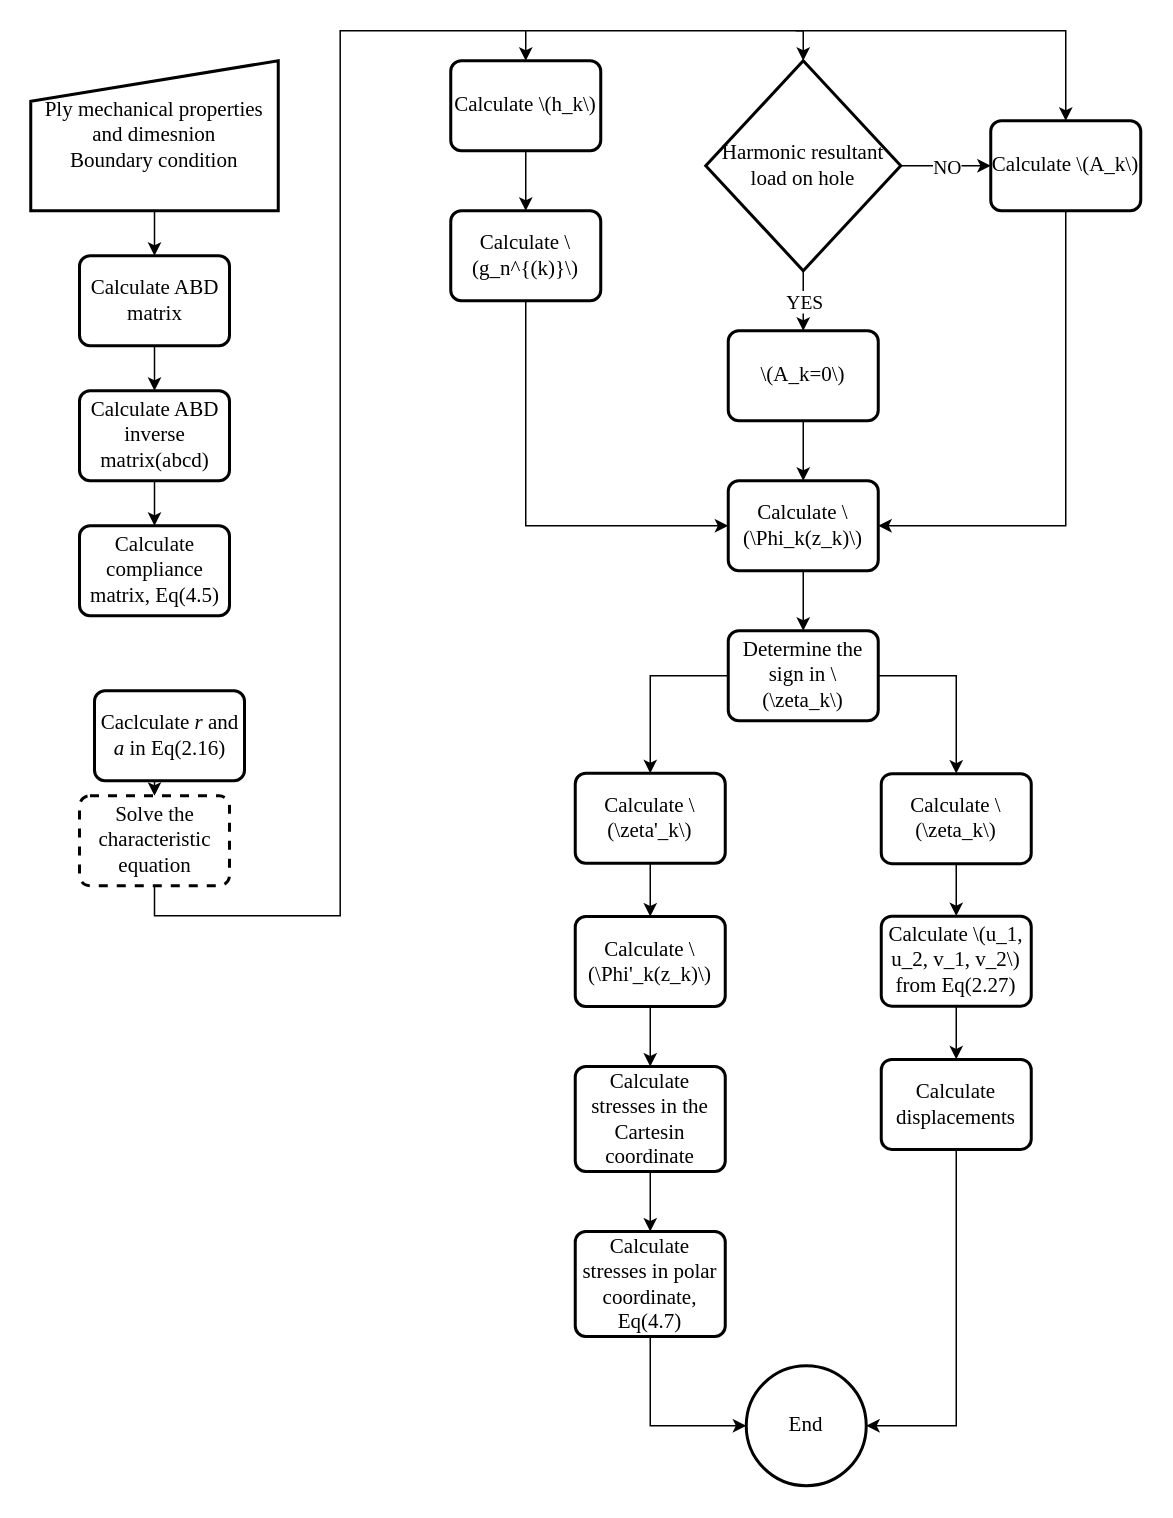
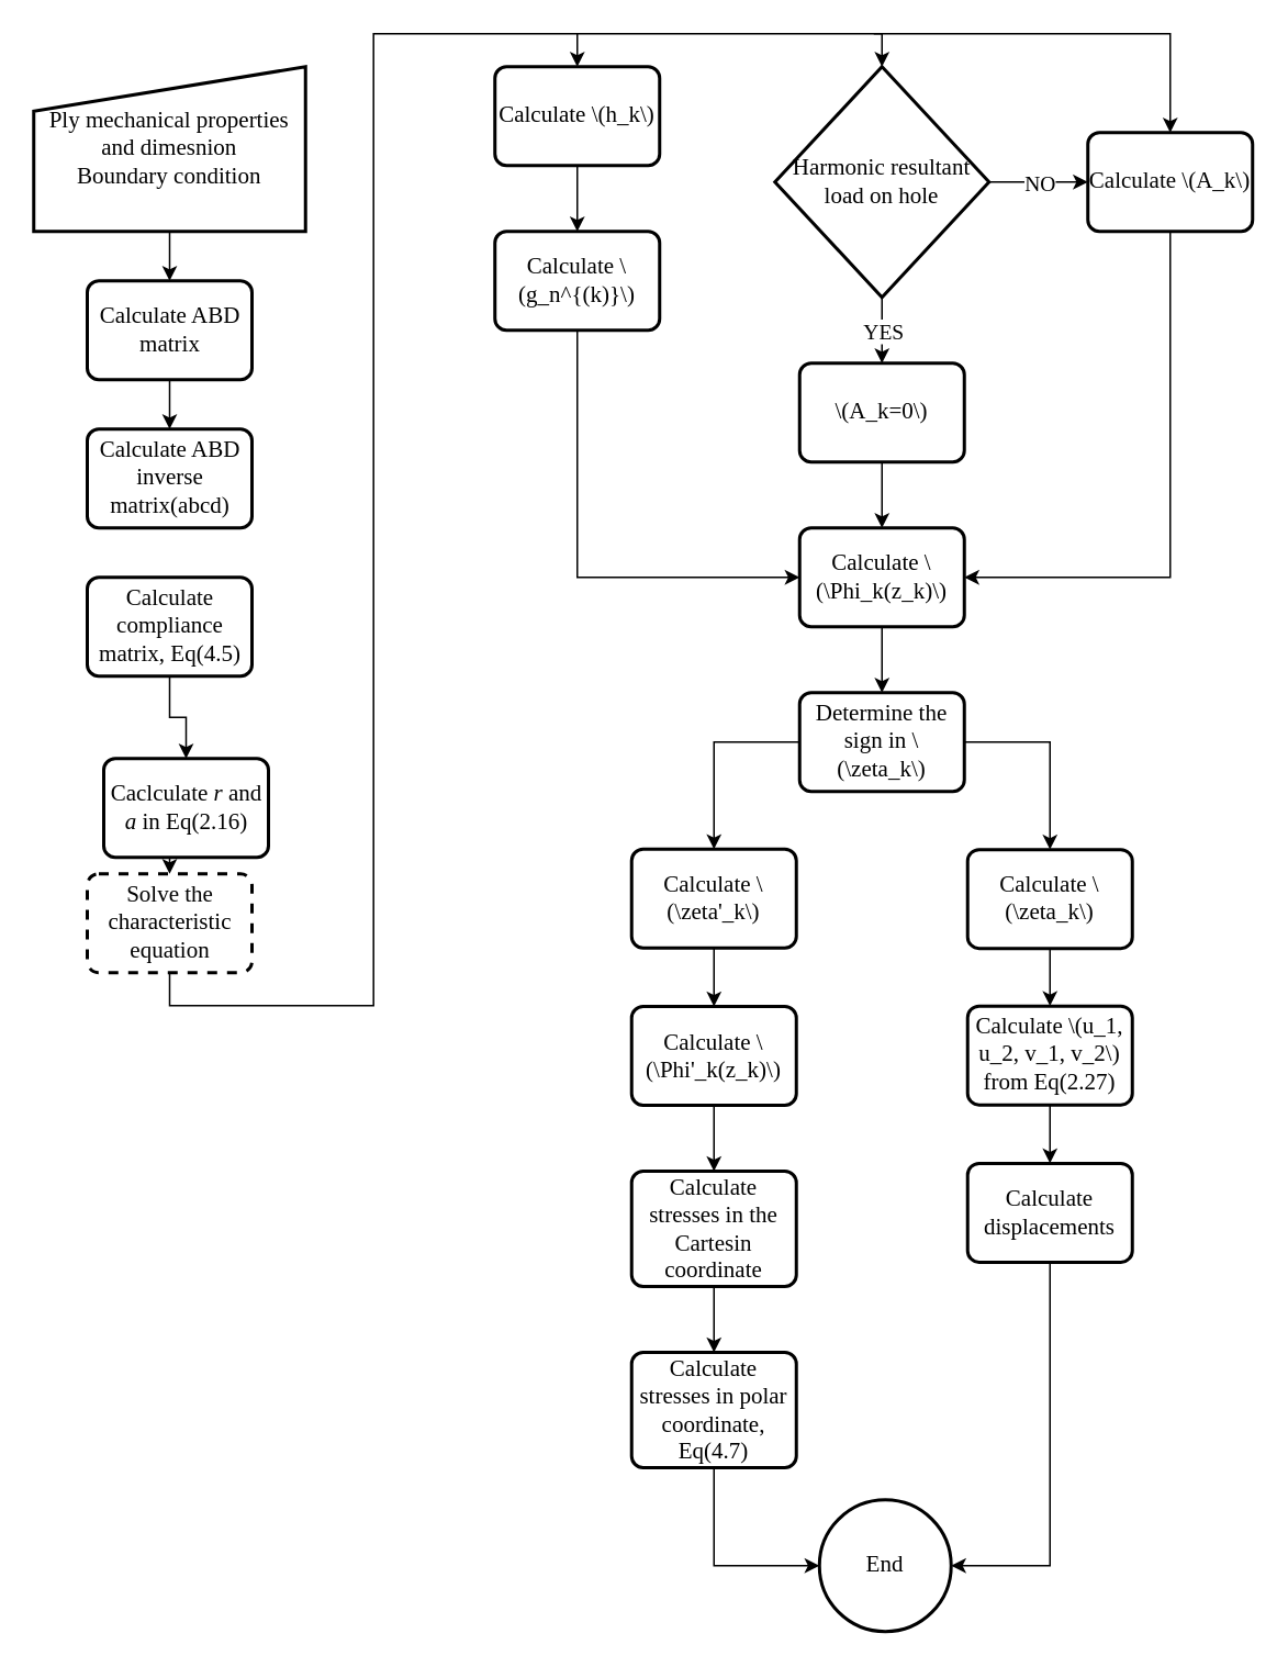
  <mxCell id="0" />
  <mxCell id="1" parent="0" />
  <mxCell id="2" style="edgeStyle=orthogonalEdgeStyle;rounded=0;orthogonalLoop=1;jettySize=auto;html=1;exitX=0.5;exitY=1;exitDx=0;exitDy=0;entryX=0.5;entryY=0;entryDx=0;entryDy=0;fontSize=13;" parent="1" source="3" target="5" edge="1"><mxGeometry relative="1" as="geometry" /></mxCell>
  <mxCell id="3" value="Ply mechanical properties and dimesnion&lt;br&gt;Boundary condition" style="html=1;strokeWidth=2;shape=manualInput;whiteSpace=wrap;rounded=1;size=27;arcSize=0;fontFamily=Times New Roman;fontSize=14;fillColor=none;" parent="1" vertex="1"><mxGeometry x="20" y="40" width="165" height="100" as="geometry" /></mxCell>
  <mxCell id="4" style="edgeStyle=orthogonalEdgeStyle;rounded=0;orthogonalLoop=1;jettySize=auto;html=1;exitX=0.5;exitY=1;exitDx=0;exitDy=0;entryX=0.5;entryY=0;entryDx=0;entryDy=0;fontSize=13;" parent="1" source="5" target="7" edge="1"><mxGeometry relative="1" as="geometry" /></mxCell>
  <mxCell id="5" value="Calculate ABD matrix" style="rounded=1;whiteSpace=wrap;html=1;absoluteArcSize=1;arcSize=14;strokeWidth=2;fontFamily=Times New Roman;fontSize=14;fillColor=none;" parent="1" vertex="1"><mxGeometry x="52.5" y="170" width="100" height="60" as="geometry" /></mxCell>
- <mxCell id="6" style="edgeStyle=orthogonalEdgeStyle;rounded=0;orthogonalLoop=1;jettySize=auto;html=1;exitX=0.5;exitY=1;exitDx=0;exitDy=0;entryX=0.5;entryY=0;entryDx=0;entryDy=0;fontSize=13;" parent="1" source="7" target="9" edge="1"><mxGeometry relative="1" as="geometry" /></mxCell>
  <mxCell id="7" value="Calculate ABD inverse matrix(abcd)" style="rounded=1;whiteSpace=wrap;html=1;absoluteArcSize=1;arcSize=14;strokeWidth=2;fontFamily=Times New Roman;fontSize=14;fillColor=none;" parent="1" vertex="1"><mxGeometry x="52.5" y="260" width="100" height="60" as="geometry" /></mxCell>
+ <mxCell id="8" style="edgeStyle=orthogonalEdgeStyle;rounded=0;orthogonalLoop=1;jettySize=auto;html=1;exitX=0.5;exitY=1;exitDx=0;exitDy=0;entryX=0.5;entryY=0;entryDx=0;entryDy=0;fontSize=13;" parent="1" source="9" target="11" edge="1"><mxGeometry relative="1" as="geometry" /></mxCell>
  <mxCell id="9" value="Calculate compliance matrix, Eq(4.5)" style="rounded=1;whiteSpace=wrap;html=1;absoluteArcSize=1;arcSize=14;strokeWidth=2;fontFamily=Times New Roman;fontSize=14;fillColor=none;" parent="1" vertex="1"><mxGeometry x="52.5" y="350" width="100" height="60" as="geometry" /></mxCell>
  <mxCell id="10" style="edgeStyle=orthogonalEdgeStyle;rounded=0;orthogonalLoop=1;jettySize=auto;html=1;exitX=0.5;exitY=1;exitDx=0;exitDy=0;entryX=0.5;entryY=0;entryDx=0;entryDy=0;fontSize=13;" parent="1" source="11" target="13" edge="1"><mxGeometry relative="1" as="geometry" /></mxCell>
  <mxCell id="11" value="Caclculate &lt;i&gt;r&lt;/i&gt; and &lt;i&gt;a&lt;/i&gt; in Eq(2.16)" style="rounded=1;whiteSpace=wrap;html=1;absoluteArcSize=1;arcSize=14;strokeWidth=2;fontFamily=Times New Roman;fontSize=14;fillColor=none;" parent="1" vertex="1"><mxGeometry x="62.5" y="460" width="100" height="60" as="geometry" /></mxCell>
  <mxCell id="12" style="edgeStyle=orthogonalEdgeStyle;rounded=0;orthogonalLoop=1;jettySize=auto;html=1;exitX=0.5;exitY=1;exitDx=0;exitDy=0;entryX=0.5;entryY=0;entryDx=0;entryDy=0;fontSize=13;" parent="1" source="13" target="15" edge="1"><mxGeometry relative="1" as="geometry" /></mxCell>
  <mxCell id="13" value="Solve the characteristic equation" style="rounded=1;whiteSpace=wrap;html=1;absoluteArcSize=1;arcSize=14;strokeWidth=2;fontFamily=Times New Roman;fontSize=14;fillColor=none;dashed=1;" parent="1" vertex="1"><mxGeometry x="52.5" y="530" width="100" height="60" as="geometry" /></mxCell>
  <mxCell id="14" style="edgeStyle=orthogonalEdgeStyle;rounded=0;orthogonalLoop=1;jettySize=auto;html=1;exitX=0.5;exitY=1;exitDx=0;exitDy=0;entryX=0.5;entryY=0;entryDx=0;entryDy=0;fontSize=13;" parent="1" source="15" target="17" edge="1"><mxGeometry relative="1" as="geometry" /></mxCell>
  <mxCell id="15" value="Calculate \(h_k\)" style="rounded=1;absoluteArcSize=1;arcSize=14;strokeWidth=2;fontFamily=Times New Roman;fontSize=14;fillColor=none;labelBackgroundColor=none;whiteSpace=wrap;html=1;" parent="1" vertex="1"><mxGeometry x="300" y="40" width="100" height="60" as="geometry" /></mxCell>
  <mxCell id="16" style="edgeStyle=orthogonalEdgeStyle;rounded=0;orthogonalLoop=1;jettySize=auto;html=1;entryX=0;entryY=0.5;entryDx=0;entryDy=0;exitX=0.5;exitY=1;exitDx=0;exitDy=0;" parent="1" source="17" target="28" edge="1"><mxGeometry relative="1" as="geometry" /></mxCell>
  <mxCell id="17" value="Calculate \(g_n^{(k)}\)" style="rounded=1;absoluteArcSize=1;arcSize=14;strokeWidth=2;fontFamily=Times New Roman;fontSize=14;fillColor=none;labelBackgroundColor=none;whiteSpace=wrap;html=1;" parent="1" vertex="1"><mxGeometry x="300" y="140" width="100" height="60" as="geometry" /></mxCell>
  <mxCell id="18" value="Harmonic resultant load on hole" style="strokeWidth=2;html=1;shape=mxgraph.flowchart.decision;whiteSpace=wrap;fontFamily=Times New Roman;fontSize=14;fillColor=none;" parent="1" vertex="1"><mxGeometry x="470" y="40" width="130" height="140" as="geometry" /></mxCell>
  <mxCell id="19" style="edgeStyle=orthogonalEdgeStyle;rounded=0;orthogonalLoop=1;jettySize=auto;html=1;exitX=0.5;exitY=1;exitDx=0;exitDy=0;entryX=0.5;entryY=0;entryDx=0;entryDy=0;" parent="1" source="20" target="28" edge="1"><mxGeometry relative="1" as="geometry" /></mxCell>
  <mxCell id="20" value="\(A_k=0\)" style="rounded=1;absoluteArcSize=1;arcSize=14;strokeWidth=2;fontFamily=Times New Roman;fontSize=14;fillColor=none;labelBackgroundColor=none;whiteSpace=wrap;html=1;" parent="1" vertex="1"><mxGeometry x="485" y="220" width="100" height="60" as="geometry" /></mxCell>
  <mxCell id="21" value="" style="endArrow=classic;html=1;exitX=0.5;exitY=1;exitDx=0;exitDy=0;exitPerimeter=0;entryX=0.5;entryY=0;entryDx=0;entryDy=0;" parent="1" source="18" target="20" edge="1"><mxGeometry relative="1" as="geometry"><mxPoint x="650" y="130" as="sourcePoint" /><mxPoint x="750" y="130" as="targetPoint" /></mxGeometry></mxCell>
  <mxCell id="22" value="&lt;font face=&quot;Times New Roman&quot; style=&quot;font-size: 13px;&quot;&gt;YES&lt;/font&gt;" style="edgeLabel;resizable=0;html=1;align=center;verticalAlign=middle;fontSize=13;" parent="21" connectable="0" vertex="1"><mxGeometry relative="1" as="geometry" /></mxCell>
  <mxCell id="23" style="edgeStyle=orthogonalEdgeStyle;rounded=0;orthogonalLoop=1;jettySize=auto;html=1;exitX=0.5;exitY=1;exitDx=0;exitDy=0;entryX=1;entryY=0.5;entryDx=0;entryDy=0;" parent="1" source="24" target="28" edge="1"><mxGeometry relative="1" as="geometry" /></mxCell>
  <mxCell id="24" value="Calculate \(A_k\)" style="rounded=1;absoluteArcSize=1;arcSize=14;strokeWidth=2;fontFamily=Times New Roman;fontSize=14;fillColor=none;labelBackgroundColor=none;whiteSpace=wrap;html=1;" parent="1" vertex="1"><mxGeometry x="660" y="80" width="100" height="60" as="geometry" /></mxCell>
  <mxCell id="25" value="" style="endArrow=classic;html=1;exitX=1;exitY=0.5;exitDx=0;exitDy=0;exitPerimeter=0;entryX=0;entryY=0.5;entryDx=0;entryDy=0;" parent="1" source="18" target="24" edge="1"><mxGeometry relative="1" as="geometry"><mxPoint x="350" y="200" as="sourcePoint" /><mxPoint x="450" y="200" as="targetPoint" /></mxGeometry></mxCell>
  <mxCell id="26" value="&lt;font face=&quot;Times New Roman&quot; style=&quot;font-size: 13px&quot;&gt;NO&lt;/font&gt;" style="edgeLabel;resizable=0;html=1;align=center;verticalAlign=middle;" parent="25" connectable="0" vertex="1"><mxGeometry relative="1" as="geometry" /></mxCell>
  <mxCell id="27" style="edgeStyle=orthogonalEdgeStyle;rounded=0;orthogonalLoop=1;jettySize=auto;html=1;entryX=0.5;entryY=0;entryDx=0;entryDy=0;" edge="1" parent="1" source="28" target="31"><mxGeometry relative="1" as="geometry" /></mxCell>
  <mxCell id="28" value="Calculate \(\Phi_k(z_k)\)" style="rounded=1;absoluteArcSize=1;arcSize=14;strokeWidth=2;fontFamily=Times New Roman;fontSize=14;fillColor=none;labelBackgroundColor=none;whiteSpace=wrap;html=1;" parent="1" vertex="1"><mxGeometry x="485" y="320" width="100" height="60" as="geometry" /></mxCell>
  <mxCell id="29" style="edgeStyle=orthogonalEdgeStyle;rounded=0;orthogonalLoop=1;jettySize=auto;html=1;entryX=0.5;entryY=0;entryDx=0;entryDy=0;" parent="1" source="31" target="33" edge="1"><mxGeometry relative="1" as="geometry" /></mxCell>
  <mxCell id="30" style="edgeStyle=orthogonalEdgeStyle;rounded=0;orthogonalLoop=1;jettySize=auto;html=1;entryX=0.5;entryY=0;entryDx=0;entryDy=0;exitX=1;exitY=0.5;exitDx=0;exitDy=0;" parent="1" source="31" target="43" edge="1"><mxGeometry relative="1" as="geometry" /></mxCell>
  <mxCell id="31" value="Determine the sign in \(\zeta_k\)" style="rounded=1;absoluteArcSize=1;arcSize=14;strokeWidth=2;fontFamily=Times New Roman;fontSize=14;fillColor=none;labelBackgroundColor=none;whiteSpace=wrap;html=1;" parent="1" vertex="1"><mxGeometry x="485" y="420" width="100" height="60" as="geometry" /></mxCell>
  <mxCell id="32" style="edgeStyle=orthogonalEdgeStyle;rounded=0;orthogonalLoop=1;jettySize=auto;html=1;exitX=0.5;exitY=1;exitDx=0;exitDy=0;entryX=0.5;entryY=0;entryDx=0;entryDy=0;" parent="1" source="33" target="35" edge="1"><mxGeometry relative="1" as="geometry" /></mxCell>
  <mxCell id="33" value="Calculate \(\zeta'_k\)" style="rounded=1;absoluteArcSize=1;arcSize=14;strokeWidth=2;fontFamily=Times New Roman;fontSize=14;fillColor=none;labelBackgroundColor=none;whiteSpace=wrap;html=1;" parent="1" vertex="1"><mxGeometry x="383" y="515" width="100" height="60" as="geometry" /></mxCell>
  <mxCell id="34" style="edgeStyle=orthogonalEdgeStyle;rounded=0;orthogonalLoop=1;jettySize=auto;html=1;entryX=0.5;entryY=0;entryDx=0;entryDy=0;fontSize=13;" parent="1" source="35" target="37" edge="1"><mxGeometry relative="1" as="geometry" /></mxCell>
  <mxCell id="35" value="Calculate \(\Phi'_k(z_k)\)" style="rounded=1;absoluteArcSize=1;arcSize=14;strokeWidth=2;fontFamily=Times New Roman;fontSize=14;fillColor=none;labelBackgroundColor=none;whiteSpace=wrap;html=1;" parent="1" vertex="1"><mxGeometry x="383" y="610.5" width="100" height="60" as="geometry" /></mxCell>
  <mxCell id="36" style="edgeStyle=orthogonalEdgeStyle;rounded=0;orthogonalLoop=1;jettySize=auto;html=1;entryX=0.5;entryY=0;entryDx=0;entryDy=0;fontSize=13;" parent="1" source="37" target="39" edge="1"><mxGeometry relative="1" as="geometry" /></mxCell>
  <mxCell id="37" value="Calculate stresses in the Cartesin coordinate" style="rounded=1;absoluteArcSize=1;arcSize=14;strokeWidth=2;fontFamily=Times New Roman;fontSize=14;fillColor=none;labelBackgroundColor=none;whiteSpace=wrap;html=1;" parent="1" vertex="1"><mxGeometry x="383" y="710.5" width="100" height="70" as="geometry" /></mxCell>
  <mxCell id="38" style="edgeStyle=orthogonalEdgeStyle;rounded=0;orthogonalLoop=1;jettySize=auto;html=1;exitX=0.5;exitY=1;exitDx=0;exitDy=0;entryX=0;entryY=0.5;entryDx=0;entryDy=0;entryPerimeter=0;" parent="1" source="39" target="48" edge="1"><mxGeometry relative="1" as="geometry" /></mxCell>
  <mxCell id="39" value="Calculate stresses in polar coordinate, Eq(4.7)" style="rounded=1;absoluteArcSize=1;arcSize=14;strokeWidth=2;fontFamily=Times New Roman;fontSize=14;fillColor=none;labelBackgroundColor=none;whiteSpace=wrap;html=1;" parent="1" vertex="1"><mxGeometry x="383" y="820.5" width="100" height="70" as="geometry" /></mxCell>
  <mxCell id="40" value="" style="endArrow=classic;html=1;fontSize=13;entryX=0.5;entryY=0;entryDx=0;entryDy=0;entryPerimeter=0;rounded=0;" parent="1" target="18" edge="1"><mxGeometry width="50" height="50" relative="1" as="geometry"><mxPoint x="350" y="20" as="sourcePoint" /><mxPoint x="440" y="120" as="targetPoint" /><Array as="points"><mxPoint x="535" y="20" /></Array></mxGeometry></mxCell>
  <mxCell id="41" value="" style="endArrow=classic;html=1;fontSize=13;rounded=0;entryX=0.5;entryY=0;entryDx=0;entryDy=0;" parent="1" target="24" edge="1"><mxGeometry width="50" height="50" relative="1" as="geometry"><mxPoint x="530" y="20" as="sourcePoint" /><mxPoint x="715" y="80" as="targetPoint" /><Array as="points"><mxPoint x="710" y="20" /></Array></mxGeometry></mxCell>
  <mxCell id="42" style="edgeStyle=orthogonalEdgeStyle;rounded=0;orthogonalLoop=1;jettySize=auto;html=1;entryX=0.5;entryY=0;entryDx=0;entryDy=0;" parent="1" source="43" target="45" edge="1"><mxGeometry relative="1" as="geometry" /></mxCell>
  <mxCell id="43" value="Calculate \(\zeta_k\)" style="rounded=1;absoluteArcSize=1;arcSize=14;strokeWidth=2;fontFamily=Times New Roman;fontSize=14;fillColor=none;labelBackgroundColor=none;whiteSpace=wrap;html=1;" parent="1" vertex="1"><mxGeometry x="587" y="515.25" width="100" height="60" as="geometry" /></mxCell>
  <mxCell id="44" style="edgeStyle=orthogonalEdgeStyle;rounded=0;orthogonalLoop=1;jettySize=auto;html=1;entryX=0.5;entryY=0;entryDx=0;entryDy=0;" parent="1" source="45" target="47" edge="1"><mxGeometry relative="1" as="geometry" /></mxCell>
  <mxCell id="45" value="Calculate \(u_1, u_2, v_1, v_2\) from Eq(2.27)" style="rounded=1;absoluteArcSize=1;arcSize=14;strokeWidth=2;fontFamily=Times New Roman;fontSize=14;fillColor=none;labelBackgroundColor=none;whiteSpace=wrap;html=1;" parent="1" vertex="1"><mxGeometry x="587" y="610.25" width="100" height="60" as="geometry" /></mxCell>
  <mxCell id="46" style="edgeStyle=orthogonalEdgeStyle;rounded=0;orthogonalLoop=1;jettySize=auto;html=1;entryX=1;entryY=0.5;entryDx=0;entryDy=0;entryPerimeter=0;exitX=0.5;exitY=1;exitDx=0;exitDy=0;" parent="1" source="47" target="48" edge="1"><mxGeometry relative="1" as="geometry" /></mxCell>
  <mxCell id="47" value="Calculate displacements" style="rounded=1;absoluteArcSize=1;arcSize=14;strokeWidth=2;fontFamily=Times New Roman;fontSize=14;fillColor=none;labelBackgroundColor=none;whiteSpace=wrap;html=1;" parent="1" vertex="1"><mxGeometry x="587" y="705.75" width="100" height="60" as="geometry" /></mxCell>
  <mxCell id="48" value="End" style="strokeWidth=2;html=1;shape=mxgraph.flowchart.start_2;whiteSpace=wrap;fontFamily=Times New Roman;fontSize=14;fillColor=none;" parent="1" vertex="1"><mxGeometry x="497" y="910" width="80" height="80" as="geometry" /></mxCell>
